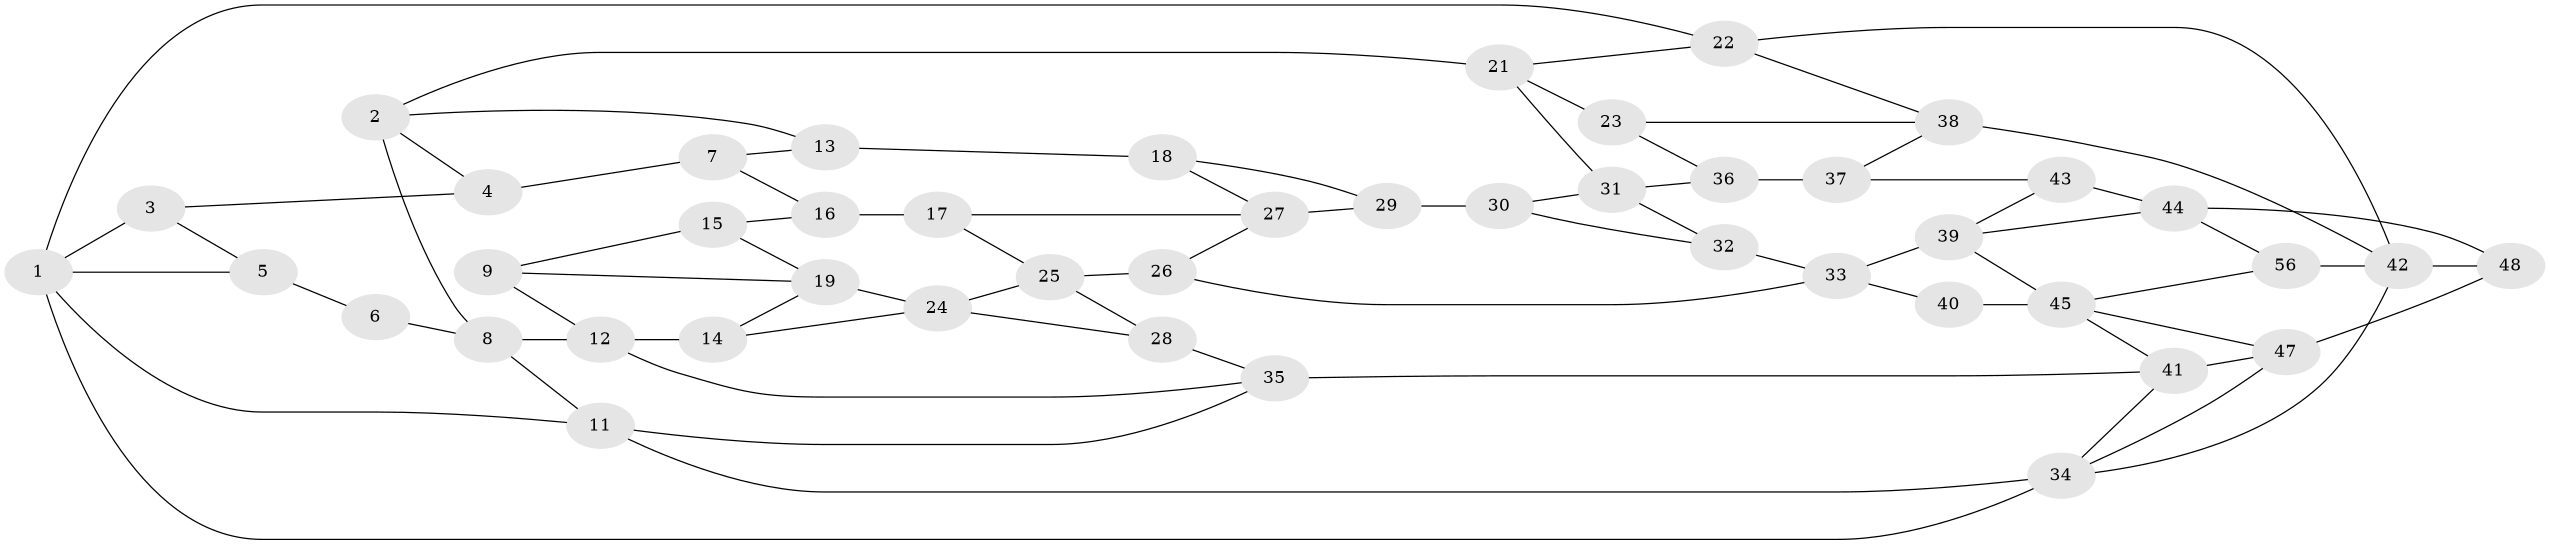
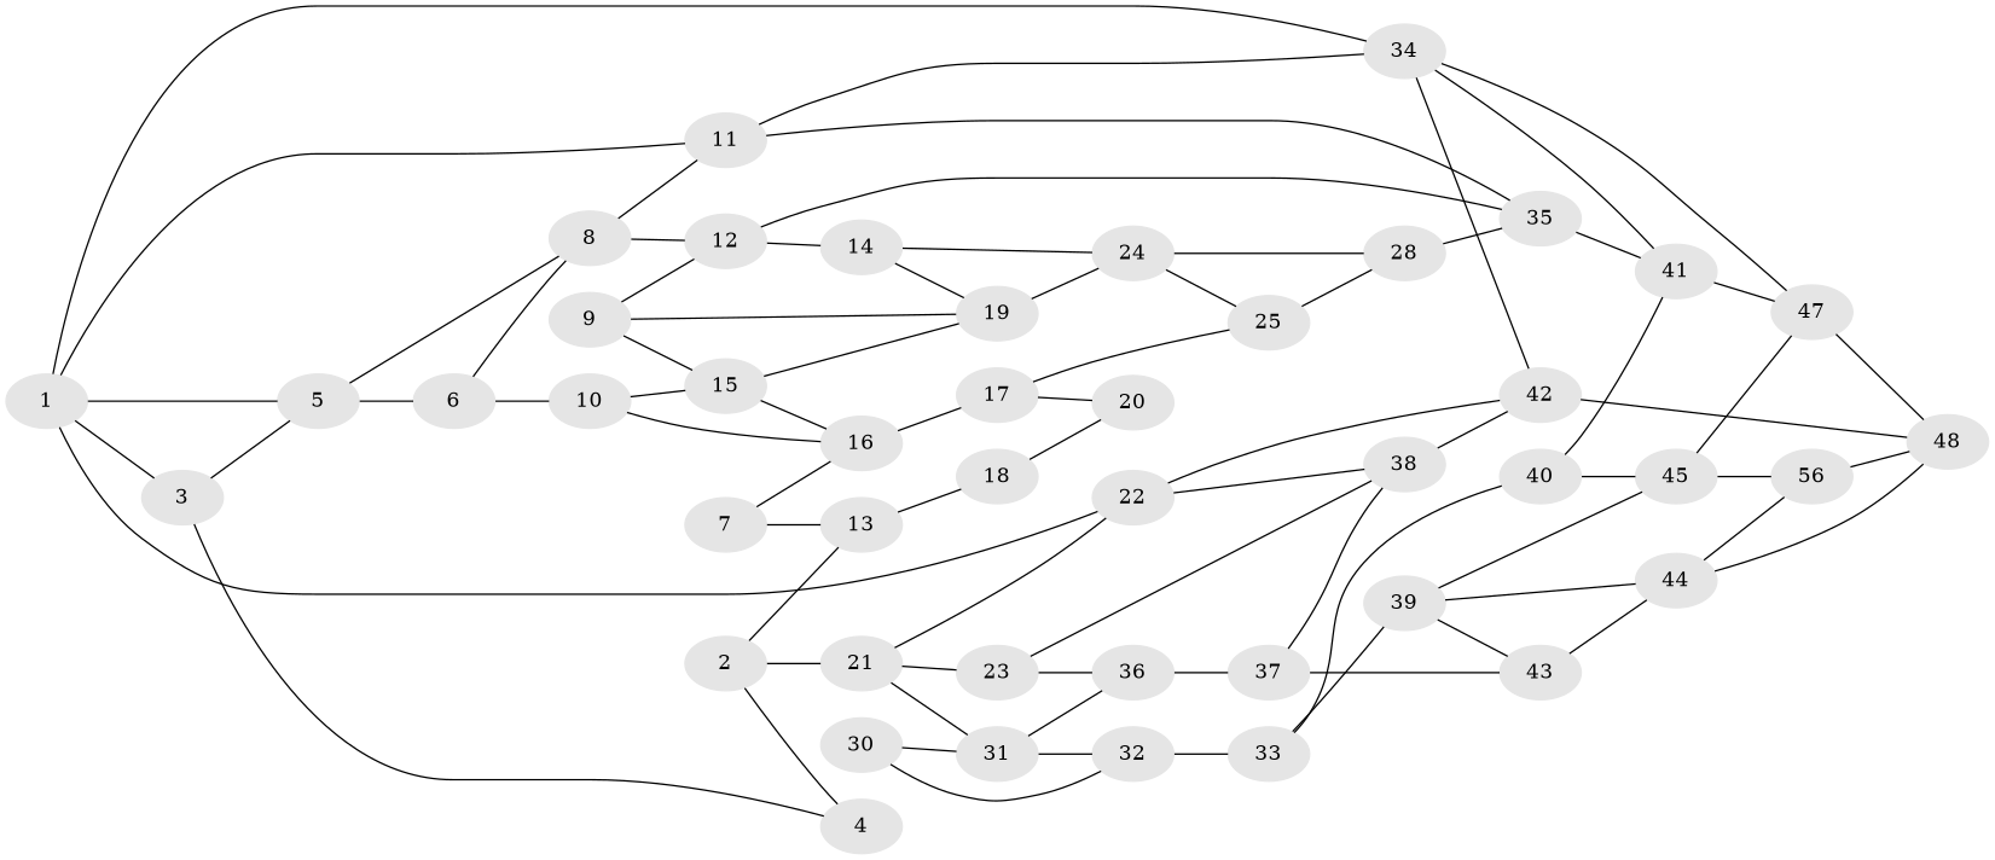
  graph {
    rankdir=LR
    node [color=gray90 style=filled]
    edge [weight=1.0]
    1
    3
    5
    11
    22
    34
    4
    6
    8
    35
    38
    42
    41
    47
    2
    13
    21
    7
    18
    23
    31
    16
+   10
    12
    15
    17
    14
    9
    19
    24
-   27
-   29
+   27 [label=20]
    25
    28
-   26
    30
    32
    36
    48
    37
    33
    39
    40
    43
    44
    45
    n47 [label=56]
    1 -- 3
    1 -- 5
    1 -- 11
    1 -- 22
    1 -- 34
    3 -- 5
    3 -- 4 [weight=2.0]
    5 -- 6
-   2 -- 8
+   5 -- 8
    11 -- 34
    11 -- 35
    22 -- 38
    22 -- 42
    34 -- 42
    34 -- 41
    34 -- 47
-   4 -- 7
    6 -- 8
+   6 -- 10 [weight=2.0]
    8 -- 11
    8 -- 12
    35 -- 41
    38 -- 42
    42 -- 48
    41 -- 47
    47 -- 48
    2 -- 4
    2 -- 13
    2 -- 21
    13 -- 18
    21 -- 22
    21 -- 23
    21 -- 31
    7 -- 13
    7 -- 16
    18 -- 27
-   18 -- 29
    23 -- 38
    23 -- 36 [weight=2.0]
    31 -- 32
    31 -- 36
    16 -- 17
+   10 -- 16
+   10 -- 15
    12 -- 35
    12 -- 14
    15 -- 16
    15 -- 19
    17 -- 27
    17 -- 25
    14 -- 19
    14 -- 24
    9 -- 12
    9 -- 15
    9 -- 19
    19 -- 24
    24 -- 25
    24 -- 28
-   27 -- 29
-   29 -- 30
    25 -- 28
-   25 -- 26
    28 -- 35
-   26 -- 27
-   26 -- 33
    30 -- 31
    30 -- 32
    32 -- 33
    36 -- 37
    37 -- 38
    37 -- 43 [weight=2.0]
    33 -- 39
    33 -- 40
    39 -- 43
    39 -- 44
    39 -- 45
-   45 -- 41
+   40 -- 41
    40 -- 45
    43 -- 44
    44 -- 48
    44 -- n47
    45 -- 47
    45 -- n47
-   n47 -- 42
+   n47 -- 48
  }
